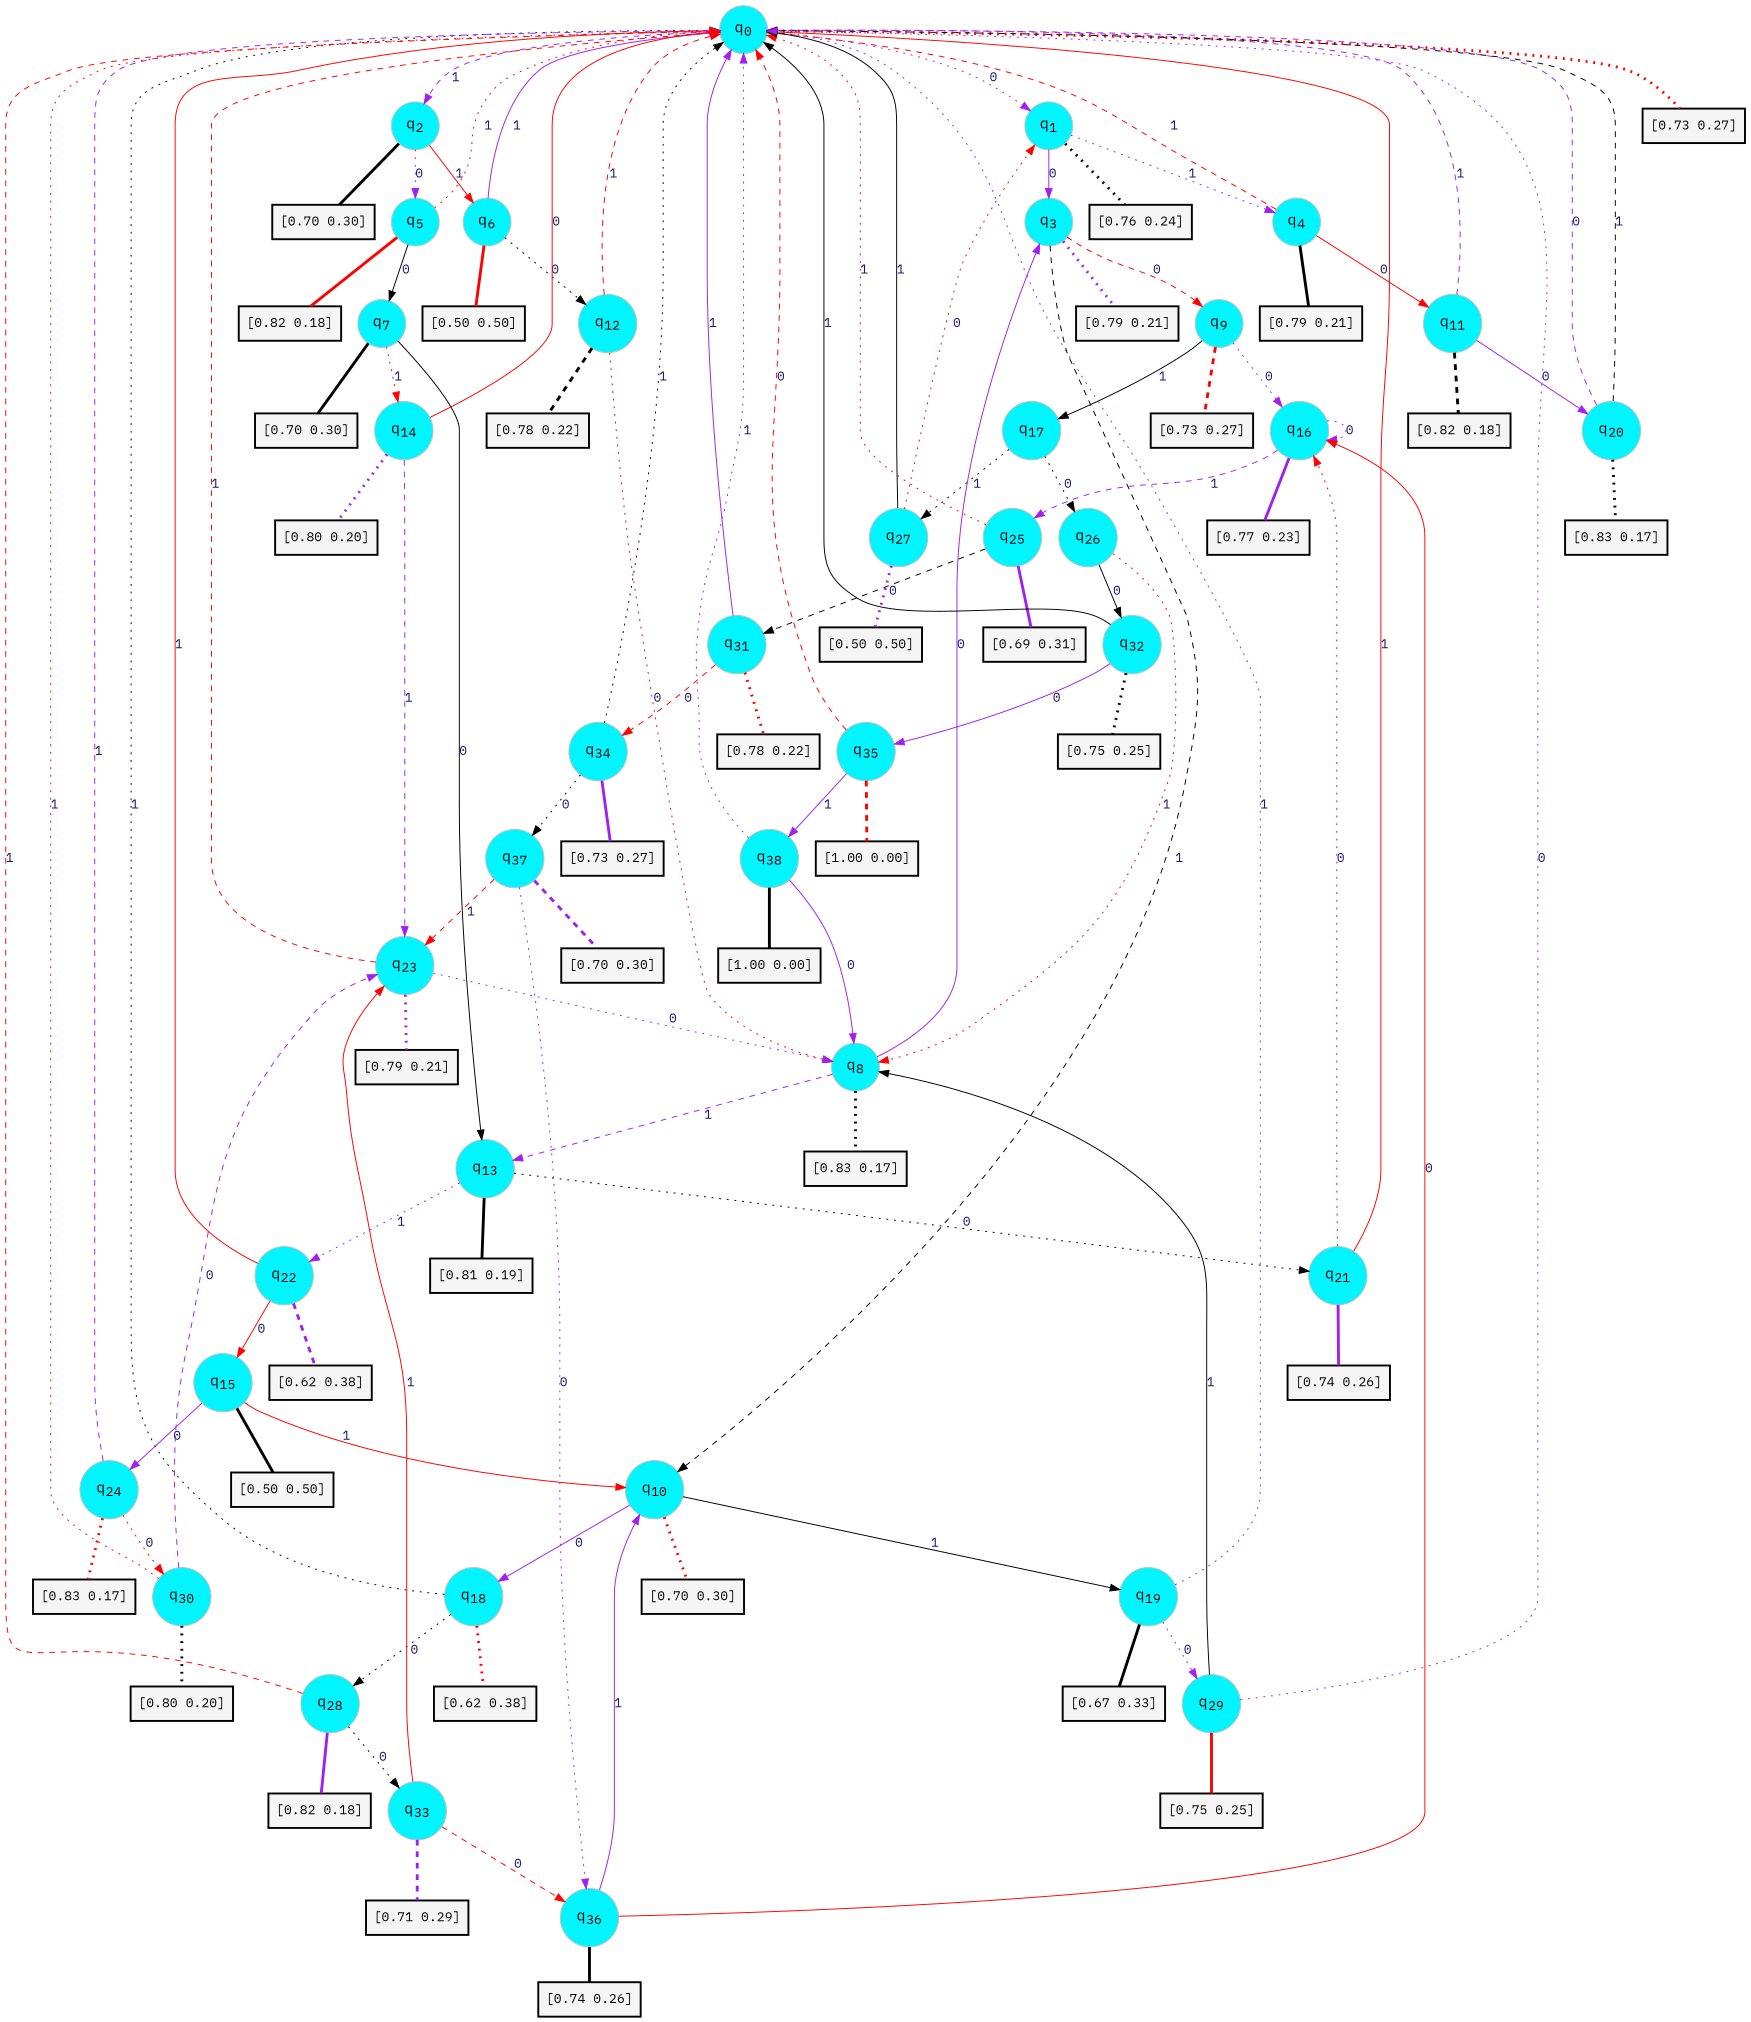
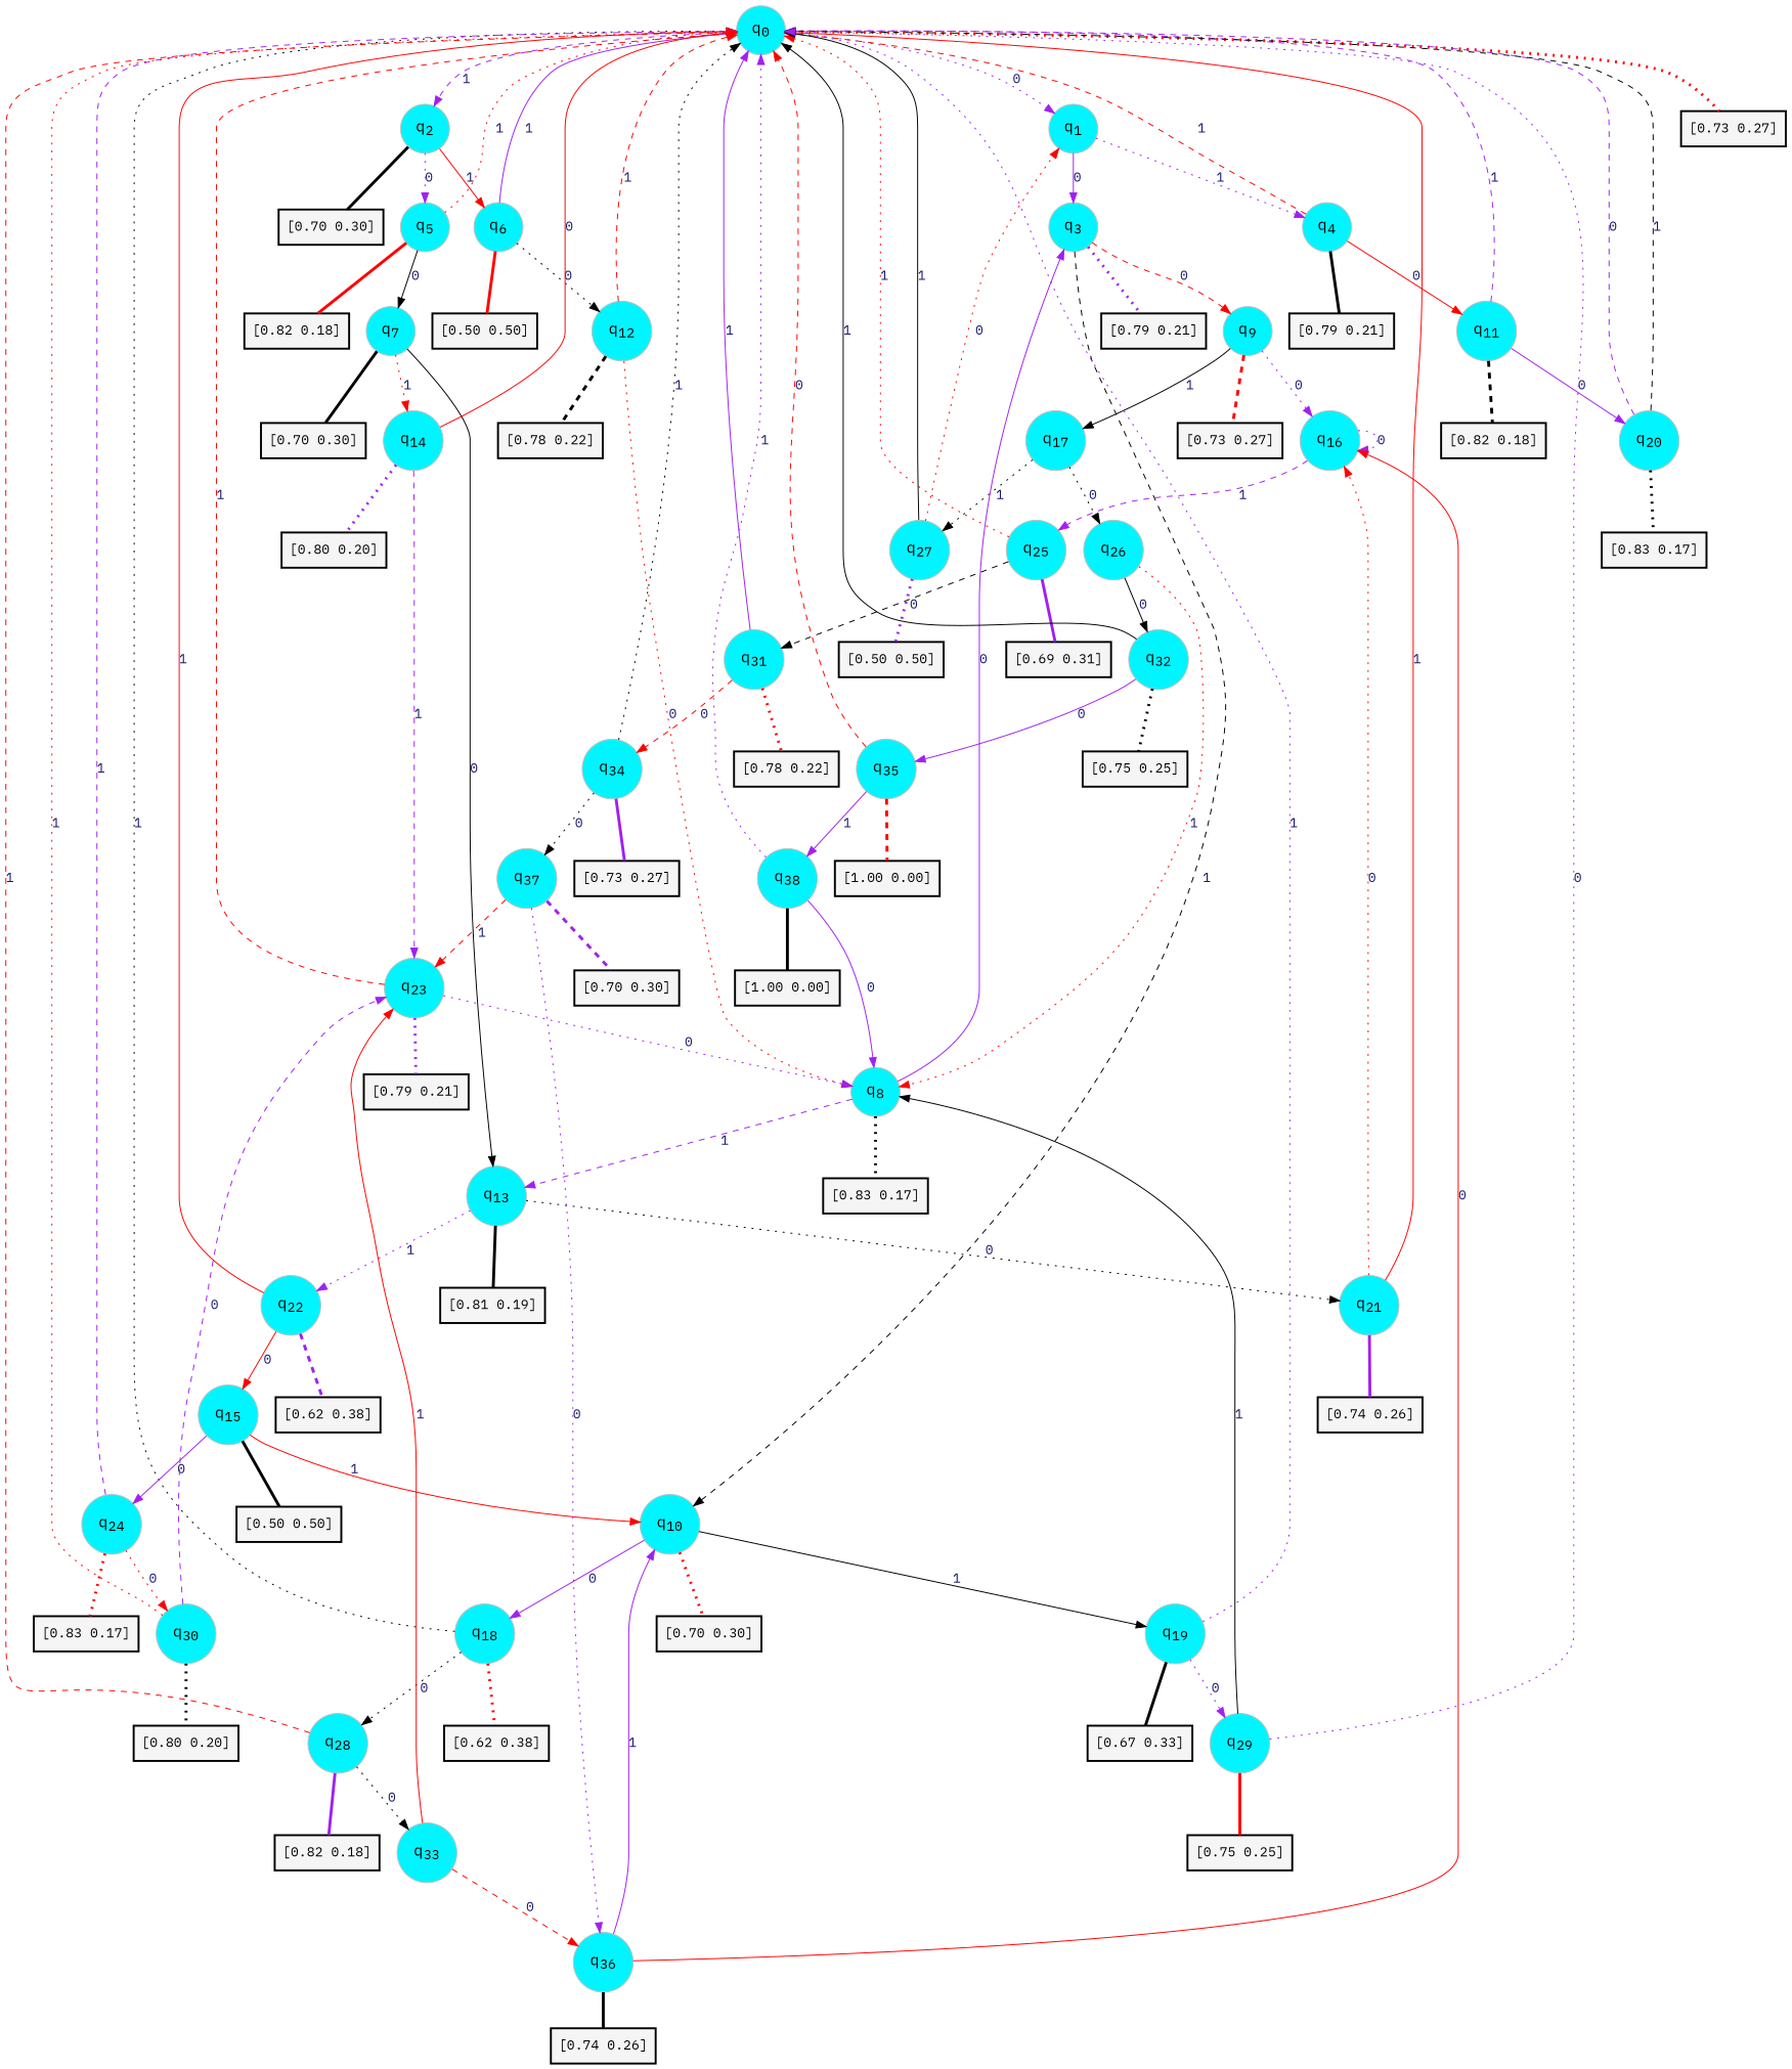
  digraph {
    fontname="IBM Plex Mono"
    rankdir=TD
    node [color=gray fillcolor=turquoise1 fontcolor=black fontname="IBM Plex Mono" fontsize=16 fontweight=bold shape=circle style=filled]
    edge [arrowsize=1 color=purple fontcolor=midnightblue fontname="IBM Plex Mono" fontweight=bold penwidth=1 style=dotted weight=20]
    n1 [label=<q<SUB>0</SUB>>]
    n2 [label=<q<SUB>1</SUB>>]
    n3 [label=<q<SUB>2</SUB>>]
    n4 [color=black fillcolor=whitesmoke fontsize=14 label="[0.73 0.27]" penwidth=2 shape=box]
    n5 [label=<q<SUB>3</SUB>>]
    n6 [label=<q<SUB>4</SUB>>]
-   n7 [color=black fillcolor=whitesmoke fontsize=14 label="[0.76 0.24]" penwidth=2 shape=box]
    n8 [label=<q<SUB>5</SUB>>]
    n9 [label=<q<SUB>6</SUB>>]
    n10 [color=black fillcolor=whitesmoke fontsize=14 label="[0.70 0.30]" penwidth=2 shape=box]
    n11 [label=<q<SUB>9</SUB>>]
    n12 [label=<q<SUB>10</SUB>>]
    n13 [color=black fillcolor=whitesmoke fontsize=14 label="[0.79 0.21]" penwidth=2 shape=box]
    n14 [label=<q<SUB>11</SUB>>]
    n15 [color=black fillcolor=whitesmoke fontsize=14 label="[0.79 0.21]" penwidth=2 shape=box]
    n16 [label=<q<SUB>7</SUB>>]
    n17 [color=black fillcolor=whitesmoke fontsize=14 label="[0.82 0.18]" penwidth=2 shape=box]
    n18 [label=<q<SUB>12</SUB>>]
    n19 [color=black fillcolor=whitesmoke fontsize=14 label="[0.50 0.50]" penwidth=2 shape=box]
    n20 [label=<q<SUB>16</SUB>>]
    n21 [label=<q<SUB>17</SUB>>]
    n22 [color=black fillcolor=whitesmoke fontsize=14 label="[0.73 0.27]" penwidth=2 shape=box]
    n23 [label=<q<SUB>18</SUB>>]
    n24 [label=<q<SUB>19</SUB>>]
    n25 [color=black fillcolor=whitesmoke fontsize=14 label="[0.70 0.30]" penwidth=2 shape=box]
    n26 [label=<q<SUB>20</SUB>>]
    n27 [color=black fillcolor=whitesmoke fontsize=14 label="[0.82 0.18]" penwidth=2 shape=box]
    n28 [label=<q<SUB>13</SUB>>]
    n29 [label=<q<SUB>14</SUB>>]
    n30 [color=black fillcolor=whitesmoke fontsize=14 label="[0.70 0.30]" penwidth=2 shape=box]
    n31 [label=<q<SUB>8</SUB>>]
    n32 [color=black fillcolor=whitesmoke fontsize=14 label="[0.78 0.22]" penwidth=2 shape=box]
    n33 [label=<q<SUB>21</SUB>>]
    n34 [label=<q<SUB>22</SUB>>]
    n35 [color=black fillcolor=whitesmoke fontsize=14 label="[0.81 0.19]" penwidth=2 shape=box]
    n36 [label=<q<SUB>23</SUB>>]
    n37 [color=black fillcolor=whitesmoke fontsize=14 label="[0.80 0.20]" penwidth=2 shape=box]
    n38 [color=black fillcolor=whitesmoke fontsize=14 label="[0.83 0.17]" penwidth=2 shape=box]
    n39 [label=<q<SUB>25</SUB>>]
-   n40 [color=black fillcolor=whitesmoke fontsize=14 label="[0.77 0.23]" penwidth=2 shape=box]
    n41 [label=<q<SUB>26</SUB>>]
    n42 [label=<q<SUB>27</SUB>>]
    n43 [label=<q<SUB>28</SUB>>]
    n44 [color=black fillcolor=whitesmoke fontsize=14 label="[0.62 0.38]" penwidth=2 shape=box]
    n45 [label=<q<SUB>29</SUB>>]
    n46 [color=black fillcolor=whitesmoke fontsize=14 label="[0.67 0.33]" penwidth=2 shape=box]
    n47 [color=black fillcolor=whitesmoke fontsize=14 label="[0.83 0.17]" penwidth=2 shape=box]
    n48 [color=black fillcolor=whitesmoke fontsize=14 label="[0.74 0.26]" penwidth=2 shape=box]
    n49 [label=<q<SUB>15</SUB>>]
    n50 [color=black fillcolor=whitesmoke fontsize=14 label="[0.62 0.38]" penwidth=2 shape=box]
    n51 [color=black fillcolor=whitesmoke fontsize=14 label="[0.79 0.21]" penwidth=2 shape=box]
    n52 [label=<q<SUB>24</SUB>>]
    n53 [color=black fillcolor=whitesmoke fontsize=14 label="[0.50 0.50]" penwidth=2 shape=box]
    n54 [label=<q<SUB>30</SUB>>]
    n55 [color=black fillcolor=whitesmoke fontsize=14 label="[0.83 0.17]" penwidth=2 shape=box]
    n56 [label=<q<SUB>31</SUB>>]
    n57 [color=black fillcolor=whitesmoke fontsize=14 label="[0.69 0.31]" penwidth=2 shape=box]
    n58 [label=<q<SUB>32</SUB>>]
    n59 [color=black fillcolor=whitesmoke fontsize=14 label="[0.50 0.50]" penwidth=2 shape=box]
    n60 [label=<q<SUB>33</SUB>>]
    n61 [color=black fillcolor=whitesmoke fontsize=14 label="[0.82 0.18]" penwidth=2 shape=box]
    n62 [color=black fillcolor=whitesmoke fontsize=14 label="[0.75 0.25]" penwidth=2 shape=box]
    n63 [color=black fillcolor=whitesmoke fontsize=14 label="[0.80 0.20]" penwidth=2 shape=box]
    n64 [label=<q<SUB>34</SUB>>]
    n65 [color=black fillcolor=whitesmoke fontsize=14 label="[0.78 0.22]" penwidth=2 shape=box]
    n66 [label=<q<SUB>35</SUB>>]
    n67 [color=black fillcolor=whitesmoke fontsize=14 label="[0.75 0.25]" penwidth=2 shape=box]
    n68 [label=<q<SUB>36</SUB>>]
-   n69 [color=black fillcolor=whitesmoke fontsize=14 label="[0.71 0.29]" penwidth=2 shape=box]
    n70 [label=<q<SUB>37</SUB>>]
    n71 [color=black fillcolor=whitesmoke fontsize=14 label="[0.73 0.27]" penwidth=2 shape=box]
    n72 [label=<q<SUB>38</SUB>>]
    n73 [color=black fillcolor=whitesmoke fontsize=14 label="[1.00 0.00]" penwidth=2 shape=box]
    n74 [color=black fillcolor=whitesmoke fontsize=14 label="[0.74 0.26]" penwidth=2 shape=box]
    n75 [color=black fillcolor=whitesmoke fontsize=14 label="[0.70 0.30]" penwidth=2 shape=box]
    n76 [color=black fillcolor=whitesmoke fontsize=14 label="[1.00 0.00]" penwidth=2 shape=box]
    n1 -> n2 [label=0]
    n1 -> n3 [label=1 style=dashed]
    n1 -> n4 [arrowhead=none color=red penwidth=3]
    n2 -> n5 [label=0 style=bold]
    n2 -> n6 [label=1]
-   n2 -> n7 [arrowhead=none color=black penwidth=3]
    n3 -> n8 [label=0]
    n3 -> n9 [color=red label=1 style=bold]
    n3 -> n10 [arrowhead=none color=black penwidth=3 style=bold]
    n5 -> n11 [color=red label=0 style=dashed]
    n5 -> n12 [color=black label=1 style=dashed]
    n5 -> n13 [arrowhead=none penwidth=3]
    n6 -> n1 [color=red label=1 style=dashed]
    n6 -> n14 [color=red label=0 style=bold]
    n6 -> n15 [arrowhead=none color=black penwidth=3 style=bold]
    n8 -> n1 [color=red label=1]
    n8 -> n16 [color=black label=0 style=bold]
    n8 -> n17 [arrowhead=none color=red penwidth=3 style=bold]
    n9 -> n1 [label=1 style=bold]
    n9 -> n18 [color=black label=0]
    n9 -> n19 [arrowhead=none color=red penwidth=3 style=bold]
    n11 -> n20 [label=0]
    n11 -> n21 [color=black label=1 style=bold]
    n11 -> n22 [arrowhead=none color=red penwidth=3 style=dashed]
    n12 -> n23 [label=0 style=bold]
    n12 -> n24 [color=black label=1 style=bold]
    n12 -> n25 [arrowhead=none color=red penwidth=3]
    n14 -> n1 [label=1 style=dashed]
    n14 -> n26 [label=0 style=bold]
    n14 -> n27 [arrowhead=none color=black penwidth=3 style=dashed]
    n16 -> n28 [color=black label=0 style=bold]
    n16 -> n29 [color=red label=1]
    n16 -> n30 [arrowhead=none color=black penwidth=3 style=bold]
    n18 -> n1 [color=red label=1 style=dashed]
    n18 -> n31 [color=red label=0]
    n18 -> n32 [arrowhead=none color=black penwidth=3 style=dashed]
    n20 -> n20 [label=0]
    n20 -> n39 [label=1 style=dashed]
-   n20 -> n40 [arrowhead=none penwidth=3 style=bold]
    n21 -> n41 [color=black label=0]
    n21 -> n42 [color=black label=1]
    n23 -> n1 [color=black label=1]
    n23 -> n43 [color=black label=0]
    n23 -> n44 [arrowhead=none color=red penwidth=3]
    n24 -> n1 [label=1]
    n24 -> n45 [label=0]
    n24 -> n46 [arrowhead=none color=black penwidth=3 style=bold]
    n26 -> n1 [label=0 style=dashed]
    n26 -> n1 [color=black label=1 style=dashed]
    n26 -> n47 [arrowhead=none color=black penwidth=3]
    n28 -> n33 [color=black label=0]
    n28 -> n34 [label=1]
    n28 -> n35 [arrowhead=none color=black penwidth=3 style=bold]
    n29 -> n1 [color=red label=0 style=bold]
    n29 -> n36 [label=1 style=dashed]
    n29 -> n37 [arrowhead=none penwidth=3]
    n31 -> n5 [label=0 style=bold]
    n31 -> n28 [label=1 style=dashed]
    n31 -> n38 [arrowhead=none color=black penwidth=3]
    n33 -> n1 [color=red label=1 style=bold]
    n33 -> n20 [color=red label=0]
    n33 -> n48 [arrowhead=none penwidth=3 style=bold]
    n34 -> n1 [color=red label=1 style=bold]
    n34 -> n49 [color=red label=0 style=bold]
    n34 -> n50 [arrowhead=none penwidth=3 style=dashed]
    n36 -> n1 [color=red label=1 style=dashed]
    n36 -> n31 [label=0]
    n36 -> n51 [arrowhead=none penwidth=3]
    n39 -> n1 [color=red label=1]
    n39 -> n56 [color=black label=0 style=dashed]
    n39 -> n57 [arrowhead=none penwidth=3 style=bold]
    n41 -> n31 [color=red label=1]
    n41 -> n58 [color=black label=0 style=bold]
    n42 -> n1 [color=black label=1 style=bold]
    n42 -> n2 [color=red label=0]
    n42 -> n59 [arrowhead=none penwidth=3]
    n43 -> n1 [color=red label=1 style=dashed]
    n43 -> n60 [color=black label=0]
    n43 -> n61 [arrowhead=none penwidth=3 style=bold]
    n45 -> n1 [label=0]
    n45 -> n31 [color=black label=1 style=bold]
    n45 -> n62 [arrowhead=none color=red penwidth=3 style=bold]
    n49 -> n12 [color=red label=1 style=bold]
    n49 -> n52 [label=0 style=bold]
    n49 -> n53 [arrowhead=none color=black penwidth=3 style=bold]
    n52 -> n1 [label=1 style=dashed]
    n52 -> n54 [color=red label=0]
    n52 -> n55 [arrowhead=none color=red penwidth=3]
    n54 -> n1 [color=red label=1]
    n54 -> n36 [label=0 style=dashed]
    n54 -> n63 [arrowhead=none color=black penwidth=3]
    n56 -> n1 [label=1 style=bold]
    n56 -> n64 [color=red label=0 style=dashed]
    n56 -> n65 [arrowhead=none color=red penwidth=3]
    n58 -> n1 [color=black label=1 style=bold]
    n58 -> n66 [label=0 style=bold]
    n58 -> n67 [arrowhead=none color=black penwidth=3]
    n60 -> n36 [color=red label=1 style=bold]
    n60 -> n68 [color=red label=0 style=dashed]
-   n60 -> n69 [arrowhead=none penwidth=3 style=dashed]
    n64 -> n1 [color=black label=1]
    n64 -> n70 [color=black label=0]
    n64 -> n71 [arrowhead=none penwidth=3 style=bold]
    n66 -> n1 [color=red label=0 style=dashed]
    n66 -> n72 [label=1 style=bold]
    n66 -> n73 [arrowhead=none color=red penwidth=3 style=dashed]
    n68 -> n12 [label=1 style=bold]
    n68 -> n20 [color=red label=0 style=bold]
    n68 -> n74 [arrowhead=none color=black penwidth=3 style=bold]
    n70 -> n36 [color=red label=1 style=dashed]
    n70 -> n68 [label=0]
    n70 -> n75 [arrowhead=none penwidth=3 style=dashed]
    n72 -> n1 [label=1]
    n72 -> n31 [label=0 style=bold]
    n72 -> n76 [arrowhead=none color=black penwidth=3 style=bold]
  }
